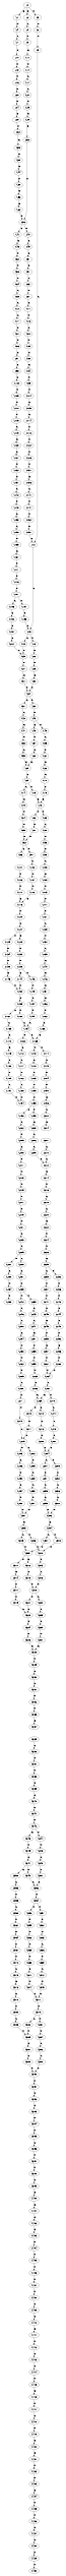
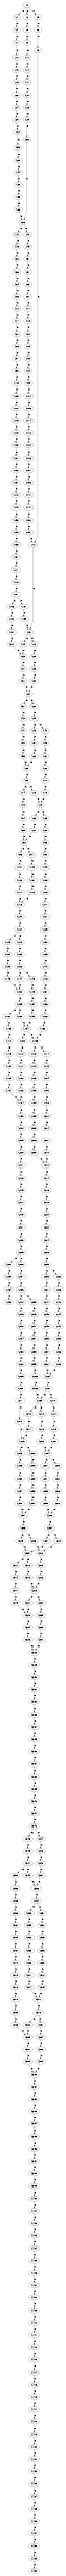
  strict digraph {
    S0
    S1
    S2
    S3
    S4
    S5
    S6
    S7
    S8
    S9
    S10
    S11
    S12
    S13
    S14
    S15
    S16
    S17
    S18
    S19
    S20
    S21
    S22
    S23
    S24
    S25
    S26
    S27
    S28
    S29
    S30
    S31
    S32
    S33
    S34
    S35
    S36
    S37
    S38
    S39
    S40
    S41
    S42
    S43
    S44
    S45
    S46
    S47
    S48
    S49
    S50
    S51
    S52
    S53
    S54
    S55
    S56
    S57
    S58
    S59
    S60
    S61
    S62
    S63
    S64
    S65
    S66
    S67
    S68
    S69
    S70
    S71
    S72
    S73
    S74
    S75
    S76
    S77
    S78
    S79
    S80
    S81
    S82
    S83
    S84
    S85
    S86
    S87
    S88
    S89
    S90
    S91
    S92
    S93
    S94
    S95
    S96
    S97
    S98
    S99
    S100
    S101
    S102
    S103
    S104
    S105
    S106
    S107
    S108
    S109
    S110
    S111
    S112
    S113
    S114
    S115
    S116
    S117
    S118
    S119
    S120
    S121
    S122
    S123
    S124
    S125
    S126
    S127
    S128
    S129
    S130
    S131
    S132
    S133
    S134
    S135
    S136
    S137
    S138
    S139
    S140
    S141
    S142
    S143
    S144
    S145
    S146
    S147
    S148
    S149
    S150
    S151
    S152
    S153
    S154
    S155
    S156
    S157
    S158
    S159
    S160
    S161
    S162
    S163
    S164
    S165
    S166
    S167
    S168
    S169
    S170
    S171
    S172
    S173
    S174
    S175
    S176
    S177
    S178
    S179
    S180
    S181
    S182
    S183
    S184
    S185
    S186
    S187
    S188
    S189
    S190
    S191
    S192
    S193
    S194
    S195
    S196
    S197
    S198
    S199
    S200
    S201
    S202
    S203
    S204
    S205
    S206
    S208
    S209
    S207
    S210
    S211
    S212
    S213
    S214
    S215
    S216
    S217
    S218
    S219
    S220
    S221
    S222
    S223
    S224
    S225
    S226
    S227
    S228
    S229
    S230
    S231
    S232
    S233
    S234
    S235
    S236
    S237
    S238
    S239
    S242
    S240
    S241
    S243
    S244
    S245
    S246
    S247
    S248
    S249
    S250
    S251
    S252
    S253
    S254
    S255
    S256
    S257
    S258
    S259
    S260
    S261
    S262
    S263
    S264
    S265
    S266
    S267
    S268
    S269
    S270
    S271
    S272
    S273
    S274
    S275
    S276
    S277
    S278
    S279
    S280
    S281
    S282
    S283
    S284
    S285
    S286
    S287
    S288
    S289
    S290
    S291
    S292
    S293
    S294
    S295
    S296
    S297
    S298
    S299
    S300
    S301
    S302
    S303
    S304
    S305
    S306
    S307
    S308
    S309
    S310
    S311
    S312
    S313
    S314
    S315
    S316
    S317
    S318
    S319
    S320
    S321
    S322
    S323
    S324
    S325
    S326
    S327
    S328
    S329
    S330
    S331
    S332
    S333
    S334
    S335
    S336
    S337
    S338
    S339
    S340
    S341
    S342
    S343
    S344
    S345
    S346
    S347
    S348
    S349
    S350
    S351
    S352
    S353
    S354
    S355
    S356
    S357
    S358
    S359
    S360
    S361
    S362
    S363
    S364
    S365
    S366
    S367
    S368
    S369
    S370
    S371
    S372
    S373
    S374
    S375
    S376
    S377
    S378
    S379
    S380
    S381
    S382
    S383
    S384
    S385
    S386
    S387
    S388
    S389
    S390
    S391
    S392
    S393
    S394
    S395
    S396
    S397
    S398
    S399
    S400
    S401
    S402
    S403
    S404
    S405
    S406
    S407
    S408
    S409
    S410
    S411
    S412
    S413
    S414
    S415
    S416
    S417
    S418
    S419
    S420
    S421
    S422
    S423
    S424
    S425
    S426
    S427
    S428
    S429
    S430
    S0 -> S1 [label=G]
    S0 -> S2 [label=G]
    S0 -> S3 [label=A]
    S1 -> S4 [label=A]
    S2 -> S5 [label=G]
    S3 -> S6 [label=T]
    S4 -> S7 [label=C]
    S5 -> S8 [label=T]
    S6 -> S9 [label=T]
    S7 -> S10 [label=G]
    S8 -> S11 [label=G]
    S9 -> S12 [label=C]
    S10 -> S13 [label=A]
    S11 -> S14 [label=A]
    S12 -> S15 [label=C]
    S13 -> S16 [label=A]
    S14 -> S17 [label=C]
    S15 -> S18 [label=T]
    S15 -> S19 [label=C]
    S16 -> S20 [label=T]
    S17 -> S21 [label=C]
    S18 -> S22 [label=T]
    S19 -> S23 [label=T]
    S20 -> S24 [label=A]
    S21 -> S25 [label=A]
    S22 -> S26 [label=T]
    S23 -> S27 [label=T]
    S24 -> S28 [label=G]
    S25 -> S29 [label=G]
    S26 -> S30 [label=G]
    S27 -> S31 [label=G]
    S28 -> S32 [label=T]
    S29 -> S33 [label=G]
    S30 -> S34 [label=T]
    S31 -> S34 [label=T]
    S32 -> S35 [label=G]
    S33 -> S36 [label=T]
    S34 -> S37 [label=C]
    S34 -> S38 [label=T]
    S35 -> S39 [label=A]
    S36 -> S40 [label=A]
    S36 -> S41 [label=C]
    S37 -> S42 [label=C]
    S38 -> S43 [label=T]
    S39 -> S44 [label=G]
    S40 -> S45 [label=C]
    S41 -> S46 [label=G]
    S42 -> S47 [label=G]
    S43 -> S48 [label=G]
    S43 -> S49 [label=A]
    S44 -> S50 [label=A]
    S45 -> S51 [label=C]
    S46 -> S52 [label=T]
    S47 -> S53 [label=A]
    S48 -> S54 [label=A]
    S49 -> S55 [label=C]
    S50 -> S56 [label=G]
    S51 -> S57 [label=C]
    S52 -> S58 [label=T]
    S53 -> S59 [label=C]
    S54 -> S60 [label=C]
    S55 -> S61 [label=T]
    S56 -> S62 [label=G]
    S57 -> S63 [label=G]
    S58 -> S64 [label=T]
    S59 -> S65 [label=G]
    S60 -> S65 [label=G]
    S61 -> S66 [label=G]
    S62 -> S36 [label=T]
    S63 -> S67 [label=A]
    S64 -> S68 [label=C]
    S65 -> S69 [label=G]
    S66 -> S70 [label=G]
    S67 -> S71 [label=G]
    S68 -> S72 [label=C]
    S69 -> S73 [label=T]
    S69 -> S74 [label=C]
    S70 -> S75 [label=T]
    S71 -> S76 [label=A]
    S72 -> S77 [label=C]
    S73 -> S78 [label=G]
    S74 -> S79 [label=G]
    S75 -> S78 [label=G]
    S76 -> S80 [label=G]
    S77 -> S81 [label=T]
    S78 -> S82 [label=A]
    S78 -> S83 [label=T]
    S79 -> S84 [label=A]
    S80 -> S85 [label=A]
    S81 -> S86 [label=T]
    S82 -> S87 [label=A]
    S83 -> S88 [label=C]
    S84 -> S89 [label=A]
    S85 -> S90 [label=A]
    S86 -> S91 [label=T]
    S87 -> S92 [label=A]
    S88 -> S93 [label=A]
    S89 -> S92 [label=A]
    S90 -> S94 [label=G]
    S91 -> S95 [label=C]
    S92 -> S96 [label=C]
    S92 -> S97 [label=A]
    S93 -> S98 [label=A]
    S94 -> S99 [label=T]
    S95 -> S100 [label=C]
+   S96 -> S101 [label=C]
    S97 -> S102 [label=C]
    S98 -> S103 [label=C]
    S99 -> S104 [label=A]
    S100 -> S105 [label=T]
    S101 -> S106 [label=A]
    S102 -> S107 [label=A]
    S103 -> S108 [label=G]
    S104 -> S109 [label=C]
    S105 -> S110 [label=A]
    S106 -> S111 [label=A]
    S107 -> S112 [label=A]
    S108 -> S113 [label=A]
    S109 -> S114 [label=C]
    S110 -> S115 [label=T]
    S111 -> S116 [label=G]
    S112 -> S116 [label=G]
    S113 -> S117 [label=A]
    S114 -> S118 [label=T]
    S115 -> S119 [label=C]
    S116 -> S120 [label=T]
    S117 -> S121 [label=T]
    S118 -> S122 [label=A]
    S119 -> S123 [label=G]
    S120 -> S124 [label=C]
    S121 -> S125 [label=C]
    S122 -> S126 [label=A]
    S123 -> S127 [label=C]
    S124 -> S128 [label=G]
    S124 -> S129 [label=A]
    S125 -> S130 [label=A]
    S126 -> S131 [label=A]
    S127 -> S132 [label=A]
    S128 -> S133 [label=A]
    S129 -> S134 [label=A]
    S130 -> S135 [label=C]
    S131 -> S136 [label=G]
    S132 -> S137 [label=A]
    S133 -> S138 [label=A]
    S134 -> S139 [label=A]
    S135 -> S140 [label=G]
    S136 -> S141 [label=C]
    S137 -> S142 [label=C]
    S138 -> S143 [label=A]
    S138 -> S144 [label=G]
    S139 -> S145 [label=G]
    S140 -> S146 [label=G]
    S141 -> S147 [label=A]
    S142 -> S148 [label=T]
    S143 -> S149 [label=A]
    S144 -> S150 [label=A]
    S145 -> S150 [label=A]
    S146 -> S151 [label=G]
    S147 -> S152 [label=T]
    S148 -> S153 [label=C]
    S149 -> S154 [label=G]
    S150 -> S155 [label=G]
    S151 -> S156 [label=G]
    S152 -> S157 [label=T]
    S153 -> S158 [label=C]
    S154 -> S159 [label=T]
    S155 -> S160 [label=T]
    S155 -> S161 [label=C]
    S156 -> S162 [label=T]
    S157 -> S12 [label=C]
    S158 -> S163 [label=A]
    S159 -> S164 [label=C]
    S160 -> S164 [label=C]
    S161 -> S165 [label=C]
    S162 -> S166 [label=C]
    S163 -> S167 [label=G]
    S164 -> S168 [label=T]
    S164 -> S169 [label=G]
    S165 -> S170 [label=G]
    S166 -> S169 [label=G]
    S167 -> S171 [label=T]
    S168 -> S172 [label=C]
    S169 -> S173 [label=A]
    S169 -> S174 [label=T]
    S170 -> S175 [label=G]
    S171 -> S176 [label=T]
    S172 -> S177 [label=C]
    S173 -> S178 [label=C]
    S174 -> S179 [label=C]
    S175 -> S180 [label=C]
    S176 -> S181 [label=T]
    S177 -> S182 [label=T]
    S178 -> S183 [label=T]
    S179 -> S184 [label=T]
    S180 -> S185 [label=T]
    S181 -> S186 [label=C]
    S181 -> S187 [label=T]
    S182 -> S188 [label=C]
    S183 -> S189 [label=T]
    S184 -> S190 [label=T]
    S185 -> S191 [label=C]
    S186 -> S192 [label=C]
    S187 -> S193 [label=C]
    S188 -> S194 [label=A]
    S189 -> S195 [label=A]
    S190 -> S196 [label=G]
    S191 -> S194 [label=A]
    S192 -> S197 [label=C]
    S193 -> S15 [label=C]
-   S195 -> S198 [label=C]
+   S194 -> S198 [label=C]
    S195 -> S199 [label=T]
    S196 -> S200 [label=C]
    S197 -> S201 [label=C]
    S198 -> S202 [label=G]
    S199 -> S203 [label=G]
    S200 -> S204 [label=G]
    S201 -> S23 [label=T]
    S202 -> S205 [label=T]
    S203 -> S206 [label=C]
    S205 -> S208 [label=C]
    S206 -> S209 [label=C]
    S208 -> S211 [label=T]
    S209 -> S212 [label=C]
    S207 -> S210 [label=C]
    S210 -> S212 [label=C]
    S211 -> S213 [label=A]
    S212 -> S214 [label=G]
    S213 -> S215 [label=A]
    S214 -> S216 [label=A]
    S215 -> S217 [label=T]
    S216 -> S218 [label=C]
    S217 -> S219 [label=T]
    S218 -> S220 [label=C]
    S219 -> S221 [label=A]
    S220 -> S222 [label=G]
    S221 -> S223 [label=C]
    S222 -> S224 [label=T]
    S223 -> S225 [label=G]
    S224 -> S226 [label=A]
    S225 -> S227 [label=A]
    S225 -> S228 [label=G]
    S226 -> S229 [label=G]
    S227 -> S230 [label=C]
    S228 -> S231 [label=C]
    S229 -> S232 [label=T]
    S229 -> S233 [label=C]
    S230 -> S234 [label=A]
    S231 -> S235 [label=T]
    S232 -> S236 [label=A]
    S233 -> S237 [label=A]
    S234 -> S238 [label=T]
    S235 -> S239 [label=T]
    S235 -> S242 [label=A]
    S236 -> S240 [label=T]
    S237 -> S241 [label=T]
    S239 -> S243 [label=C]
    S242 -> S246 [label=C]
    S240 -> S244 [label=C]
    S241 -> S245 [label=C]
    S243 -> S247 [label=C]
    S244 -> S248 [label=C]
    S245 -> S249 [label=G]
    S246 -> S250 [label=G]
    S247 -> S251 [label=G]
    S248 -> S252 [label=A]
    S249 -> S253 [label=A]
    S250 -> S254 [label=G]
    S251 -> S255 [label=A]
    S252 -> S256 [label=G]
    S253 -> S257 [label=G]
    S254 -> S258 [label=A]
    S255 -> S259 [label=A]
    S256 -> S260 [label=A]
    S257 -> S261 [label=A]
    S258 -> S262 [label=A]
    S259 -> S263 [label=A]
    S260 -> S264 [label=A]
    S261 -> S264 [label=A]
    S262 -> S265 [label=T]
    S263 -> S266 [label=C]
    S264 -> S267 [label=C]
    S265 -> S268 [label=G]
    S266 -> S269 [label=G]
    S267 -> S269 [label=G]
    S267 -> S270 [label=A]
    S268 -> S271 [label=T]
    S269 -> S272 [label=C]
    S269 -> S273 [label=T]
    S270 -> S274 [label=C]
    S271 -> S275 [label=A]
    S272 -> S276 [label=C]
    S273 -> S277 [label=A]
    S274 -> S278 [label=C]
    S275 -> S279 [label=C]
    S276 -> S280 [label=C]
    S277 -> S279 [label=C]
    S278 -> S281 [label=C]
    S279 -> S282 [label=C]
    S279 -> S283 [label=A]
    S280 -> S284 [label=G]
    S281 -> S284 [label=G]
    S282 -> S285 [label=T]
    S283 -> S286 [label=C]
    S284 -> S287 [label=C]
    S284 -> S288 [label=T]
    S285 -> S289 [label=T]
    S286 -> S290 [label=T]
    S287 -> S291 [label=T]
    S288 -> S292 [label=T]
    S289 -> S293 [label=C]
    S290 -> S294 [label=C]
    S291 -> S295 [label=C]
    S292 -> S296 [label=C]
    S293 -> S297 [label=T]
    S294 -> S298 [label=T]
    S295 -> S299 [label=C]
    S296 -> S300 [label=C]
    S297 -> S301 [label=A]
    S298 -> S301 [label=A]
    S299 -> S302 [label=A]
    S300 -> S302 [label=A]
    S301 -> S303 [label=G]
    S302 -> S304 [label=G]
    S303 -> S305 [label=C]
    S303 -> S306 [label=T]
    S304 -> S307 [label=C]
    S304 -> S308 [label=T]
    S305 -> S309 [label=A]
    S306 -> S310 [label=A]
    S307 -> S309 [label=A]
    S308 -> S310 [label=A]
    S309 -> S311 [label=A]
    S309 -> S312 [label=G]
    S310 -> S313 [label=G]
    S311 -> S314 [label=G]
    S312 -> S315 [label=G]
    S313 -> S316 [label=G]
    S314 -> S317 [label=T]
    S315 -> S318 [label=T]
    S316 -> S318 [label=T]
    S317 -> S319 [label=T]
    S318 -> S320 [label=C]
    S318 -> S321 [label=T]
    S319 -> S322 [label=C]
    S320 -> S323 [label=C]
    S321 -> S322 [label=C]
    S322 -> S324 [label=G]
    S323 -> S325 [label=G]
    S324 -> S326 [label=A]
    S325 -> S327 [label=A]
    S326 -> S328 [label=G]
    S327 -> S328 [label=G]
    S328 -> S329 [label=A]
    S329 -> S330 [label=C]
    S330 -> S331 [label=C]
    S331 -> S332 [label=A]
    S332 -> S333 [label=A]
    S333 -> S334 [label=G]
+   S334 -> S335 [label=A]
    S335 -> S336 [label=C]
    S336 -> S337 [label=G]
    S337 -> S338 [label=T]
    S338 -> S339 [label=C]
    S339 -> S340 [label=G]
    S340 -> S341 [label=A]
    S341 -> S342 [label=A]
    S342 -> S343 [label=G]
    S342 -> S344 [label=A]
    S343 -> S345 [label=A]
    S344 -> S346 [label=A]
    S345 -> S347 [label=G]
    S346 -> S348 [label=G]
    S347 -> S349 [label=T]
    S347 -> S350 [label=C]
    S348 -> S351 [label=T]
    S349 -> S352 [label=C]
    S350 -> S353 [label=C]
    S351 -> S352 [label=C]
    S352 -> S354 [label=A]
    S353 -> S355 [label=A]
    S354 -> S356 [label=A]
    S354 -> S357 [label=T]
    S355 -> S358 [label=C]
    S356 -> S359 [label=T]
    S357 -> S360 [label=T]
    S358 -> S361 [label=T]
    S359 -> S362 [label=A]
    S360 -> S363 [label=A]
    S361 -> S364 [label=A]
    S362 -> S365 [label=A]
    S363 -> S366 [label=C]
    S364 -> S367 [label=T]
    S365 -> S368 [label=T]
    S366 -> S369 [label=T]
    S367 -> S370 [label=T]
    S368 -> S371 [label=C]
    S369 -> S372 [label=C]
    S370 -> S373 [label=C]
    S371 -> S374 [label=A]
    S372 -> S375 [label=A]
    S373 -> S376 [label=G]
    S374 -> S377 [label=C]
    S375 -> S377 [label=C]
    S376 -> S378 [label=C]
    S377 -> S379 [label=A]
    S378 -> S380 [label=A]
    S379 -> S381 [label=A]
    S379 -> S382 [label=C]
    S380 -> S383 [label=C]
    S381 -> S384 [label=T]
    S382 -> S385 [label=T]
    S383 -> S385 [label=T]
    S384 -> S386 [label=G]
    S385 -> S387 [label=G]
    S386 -> S388 [label=G]
    S387 -> S389 [label=G]
    S388 -> S390 [label=T]
    S389 -> S390 [label=T]
    S390 -> S391 [label=A]
    S391 -> S392 [label=C]
    S392 -> S393 [label=C]
    S393 -> S394 [label=A]
    S394 -> S395 [label=T]
    S395 -> S396 [label=C]
    S396 -> S397 [label=A]
    S397 -> S398 [label=A]
    S398 -> S399 [label=C]
    S399 -> S400 [label=G]
    S400 -> S401 [label=G]
    S401 -> S402 [label=G]
    S402 -> S403 [label=G]
    S403 -> S404 [label=A]
    S404 -> S405 [label=A]
    S405 -> S406 [label=A]
    S406 -> S407 [label=A]
    S407 -> S408 [label=A]
    S408 -> S409 [label=G]
    S409 -> S410 [label=C]
    S410 -> S411 [label=G]
    S411 -> S412 [label=A]
    S412 -> S413 [label=C]
    S413 -> S414 [label=G]
    S414 -> S415 [label=A]
    S415 -> S416 [label=G]
    S416 -> S417 [label=T]
    S417 -> S418 [label=G]
    S418 -> S419 [label=T]
    S419 -> S420 [label=G]
    S420 -> S421 [label=G]
    S421 -> S422 [label=T]
    S422 -> S423 [label=T]
    S423 -> S424 [label=G]
    S424 -> S425 [label=T]
    S425 -> S426 [label=T]
    S426 -> S427 [label=C]
    S427 -> S428 [label=G]
    S428 -> S429 [label=T]
    S429 -> S430 [label=A]
  }
